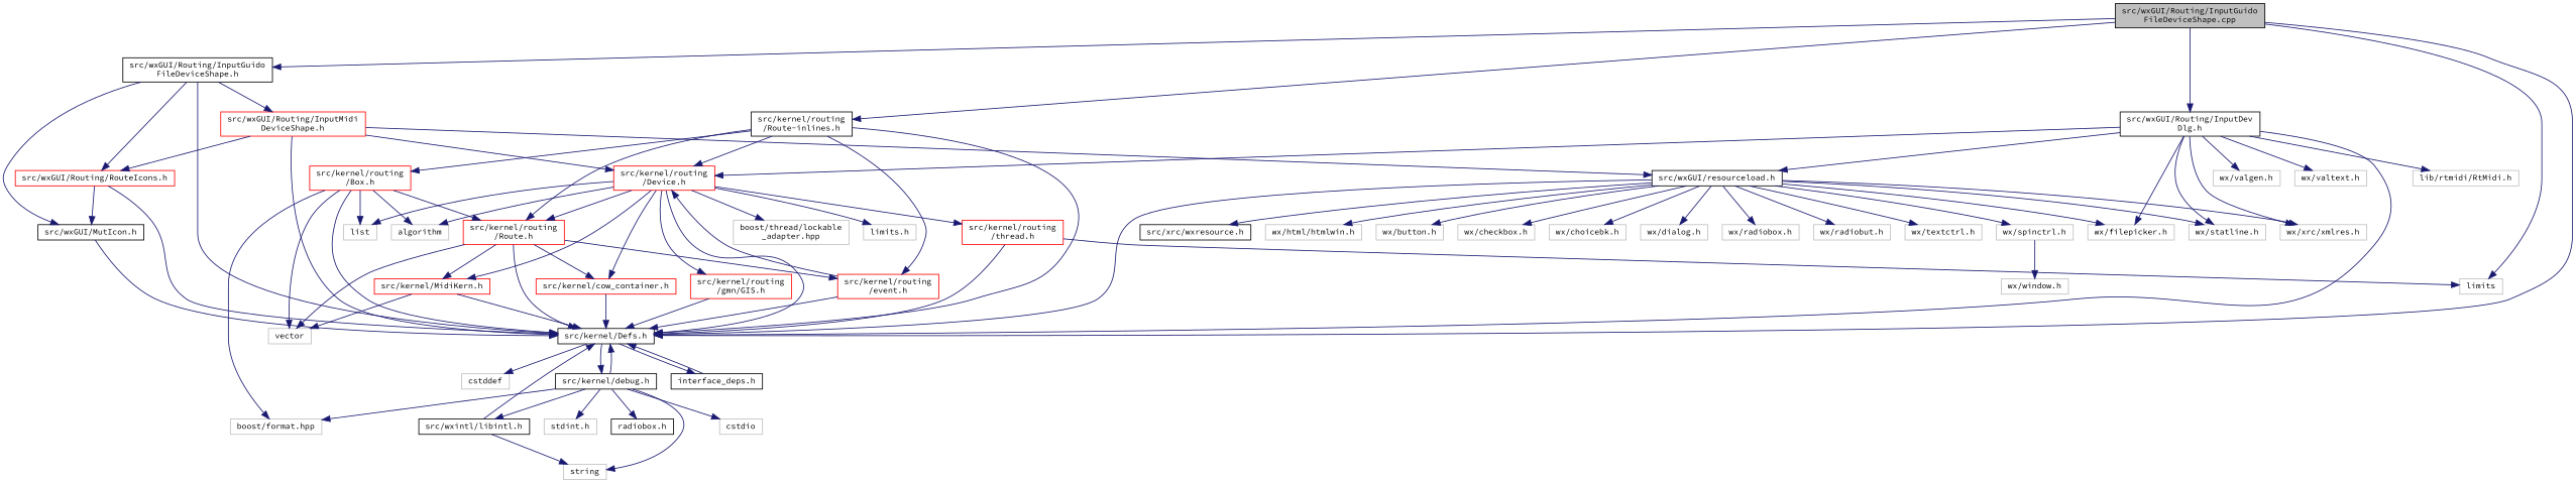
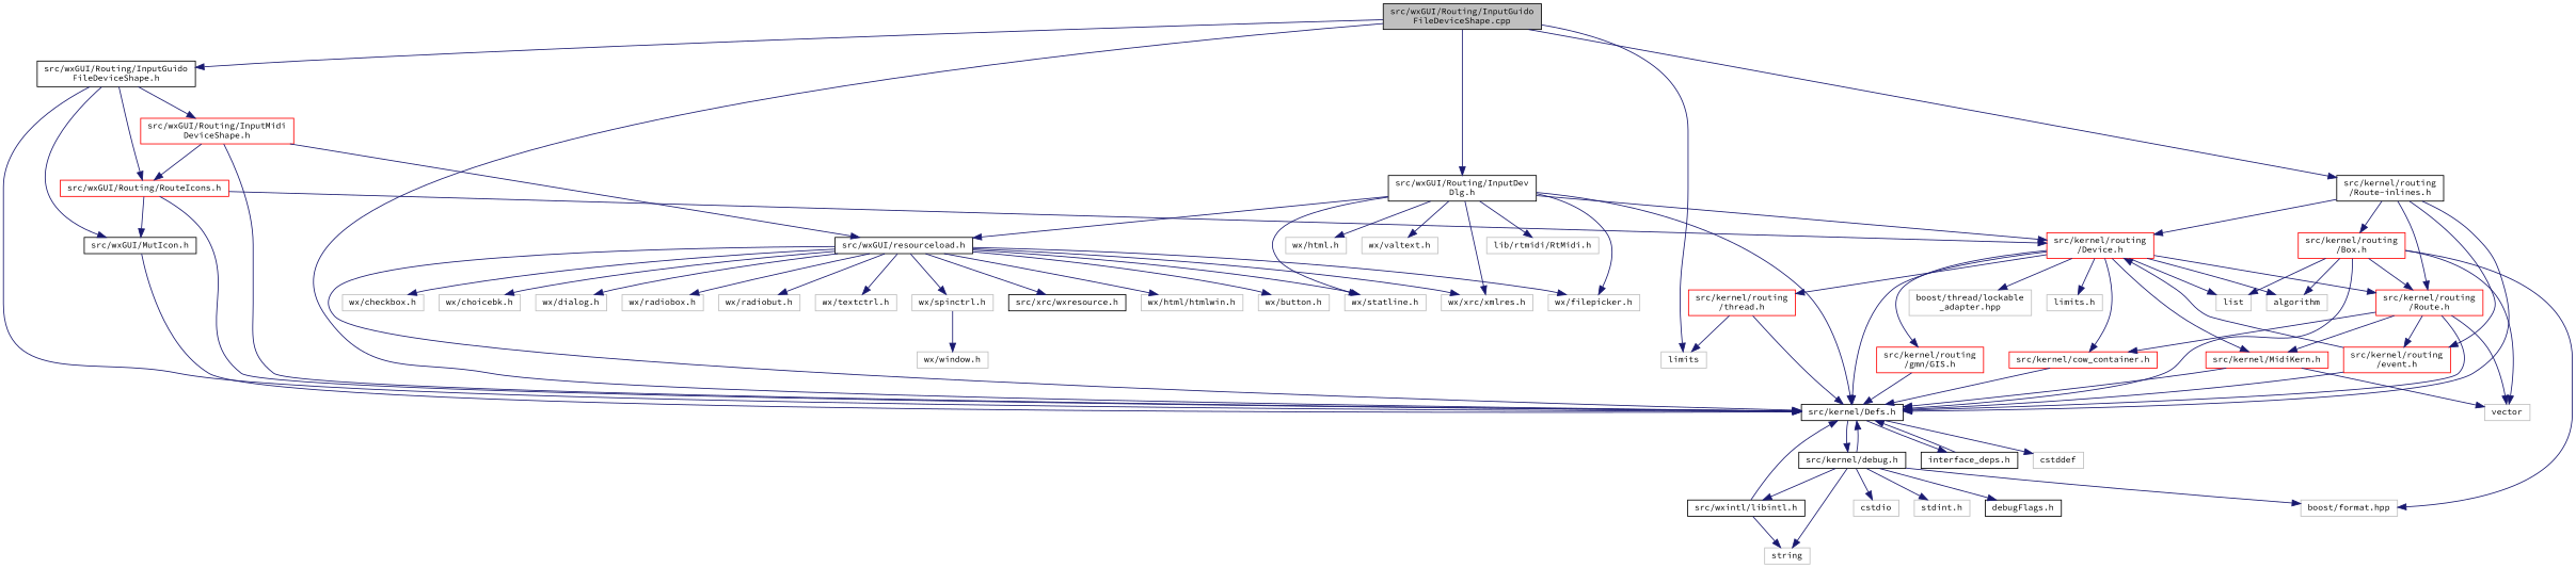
  digraph {
    fontname="Source Code Pro"
    node [color=grey75 fillcolor=white fontname="Source Code Pro" fontsize=10 shape=record style=filled]
    edge [color=midnightblue fontname="Source Code Pro" fontsize=10 labelfontname=Sans labelfontsize=10 style=solid]
    n1 [color=black fillcolor=grey75 fontcolor=black height=0.2 label="src/wxGUI/Routing/InputGuido\lFileDeviceShape.cpp" width=0.4]
    n2 [color=black height=0.2 label="src/kernel/Defs.h" width=0.4]
    n3 [height=0.2 label=limits width=0.4]
    n4 [color=black height=0.2 label="src/wxGUI/Routing/InputDev\lDlg.h" width=0.4]
    n5 [color=black height=0.2 label="src/kernel/routing\l/Route-inlines.h" width=0.4]
    n6 [color=black height=0.2 label="src/wxGUI/Routing/InputGuido\lFileDeviceShape.h" width=0.4]
    n7 [color=black height=0.2 label="interface_deps.h" width=0.4]
    n8 [height=0.2 label=cstddef width=0.4]
    n9 [color=black height=0.2 label="src/kernel/debug.h" width=0.4]
    n10 [color=black height=0.2 label="src/wxGUI/resourceload.h" width=0.4]
    n11 [height=0.2 label="wx/filepicker.h" width=0.4]
    n12 [height=0.2 label="wx/statline.h" width=0.4]
    n13 [height=0.2 label="wx/xrc/xmlres.h" width=0.4]
    n14 [color=red height=0.2 label="src/kernel/routing\l/Device.h" width=0.4]
    n15 [height=0.2 label="lib/rtmidi/RtMidi.h" width=0.4]
-   n16 [height=0.2 label="wx/valgen.h" width=0.4]
+   n16 [height=0.2 label="wx/html.h" width=0.4]
    n17 [height=0.2 label="wx/valtext.h" width=0.4]
    n18 [color=red height=0.2 label="src/kernel/routing\l/Route.h" width=0.4]
    n19 [color=red height=0.2 label="src/kernel/routing\l/event.h" width=0.4]
    n20 [color=red height=0.2 label="src/kernel/routing\l/Box.h" width=0.4]
    n21 [color=black height=0.2 label="src/wxGUI/MutIcon.h" width=0.4]
    n22 [color=red height=0.2 label="src/wxGUI/Routing/RouteIcons.h" width=0.4]
    n23 [color=red height=0.2 label="src/wxGUI/Routing/InputMidi\lDeviceShape.h" width=0.4]
    n24 [color=black height=0.2 label="src/wxintl/libintl.h" width=0.4]
    n25 [height=0.2 label=string width=0.4]
    n26 [height=0.2 label=cstdio width=0.4]
    n27 [height=0.2 label="boost/format.hpp" width=0.4]
    n28 [height=0.2 label="stdint.h" width=0.4]
-   n29 [color=black height=0.2 label="radiobox.h" width=0.4]
+   n29 [color=black height=0.2 label="debugFlags.h" width=0.4]
    n30 [height=0.2 label="wx/html/htmlwin.h" width=0.4]
    n31 [height=0.2 label="wx/button.h" width=0.4]
    n32 [height=0.2 label="wx/checkbox.h" width=0.4]
    n33 [height=0.2 label="wx/choicebk.h" width=0.4]
    n34 [height=0.2 label="wx/dialog.h" width=0.4]
    n35 [height=0.2 label="wx/radiobox.h" width=0.4]
    n36 [height=0.2 label="wx/radiobut.h" width=0.4]
    n37 [height=0.2 label="wx/spinctrl.h" width=0.4]
    n38 [height=0.2 label="wx/textctrl.h" width=0.4]
    n39 [color=black height=0.2 label="src/xrc/wxresource.h" width=0.4]
    n40 [color=red height=0.2 label="src/kernel/cow_container.h" width=0.4]
    n41 [color=red height=0.2 label="src/kernel/routing\l/gmn/GIS.h" width=0.4]
    n42 [color=red height=0.2 label="src/kernel/MidiKern.h" width=0.4]
    n43 [height=0.2 label=list width=0.4]
    n44 [color=red height=0.2 label="src/kernel/routing\l/thread.h" width=0.4]
    n45 [height=0.2 label="boost/thread/lockable\l_adapter.hpp" width=0.4]
    n46 [height=0.2 label="limits.h" width=0.4]
    n47 [height=0.2 label=algorithm width=0.4]
    n48 [height=0.2 label="wx/window.h" width=0.4]
    n49 [height=0.2 label=vector width=0.4]
    n1 -> n2
    n1 -> n3
    n1 -> n4
    n1 -> n5
    n1 -> n6
    n2 -> n7
    n2 -> n8
    n2 -> n9
    n4 -> n2
    n4 -> n10
    n4 -> n11
    n4 -> n12
    n4 -> n13
    n4 -> n14
    n4 -> n15
    n4 -> n16
    n4 -> n17
    n5 -> n2
    n5 -> n14
    n5 -> n18
    n5 -> n19
    n5 -> n20
    n6 -> n2
    n6 -> n21
    n6 -> n22
    n6 -> n23
    n7 -> n2
    n9 -> n2
    n9 -> n24
    n9 -> n25
    n9 -> n26
    n9 -> n27
    n9 -> n28
    n9 -> n29
    n10 -> n2
    n10 -> n11
    n10 -> n12
    n10 -> n13
    n10 -> n30
    n10 -> n31
    n10 -> n32
    n10 -> n33
    n10 -> n34
    n10 -> n35
    n10 -> n36
    n10 -> n37
    n10 -> n38
    n10 -> n39
    n14 -> n2
    n14 -> n18
    n14 -> n40
    n14 -> n41
    n14 -> n42
    n14 -> n43
    n14 -> n44
    n14 -> n45
    n14 -> n46
    n14 -> n47
    n18 -> n2
    n18 -> n19
    n18 -> n40
    n18 -> n42
    n18 -> n49
    n19 -> n2
    n19 -> n14
    n20 -> n2
    n20 -> n18
    n20 -> n27
    n20 -> n43
    n20 -> n47
    n20 -> n49
    n21 -> n2
    n22 -> n2
    n22 -> n21
    n23 -> n2
    n23 -> n10
-   n23 -> n14
+   n22 -> n14
    n23 -> n22
    n24 -> n2
    n24 -> n25
    n37 -> n48
    n40 -> n2
    n41 -> n2
    n42 -> n2
    n42 -> n49
    n44 -> n2
    n44 -> n3
  }
